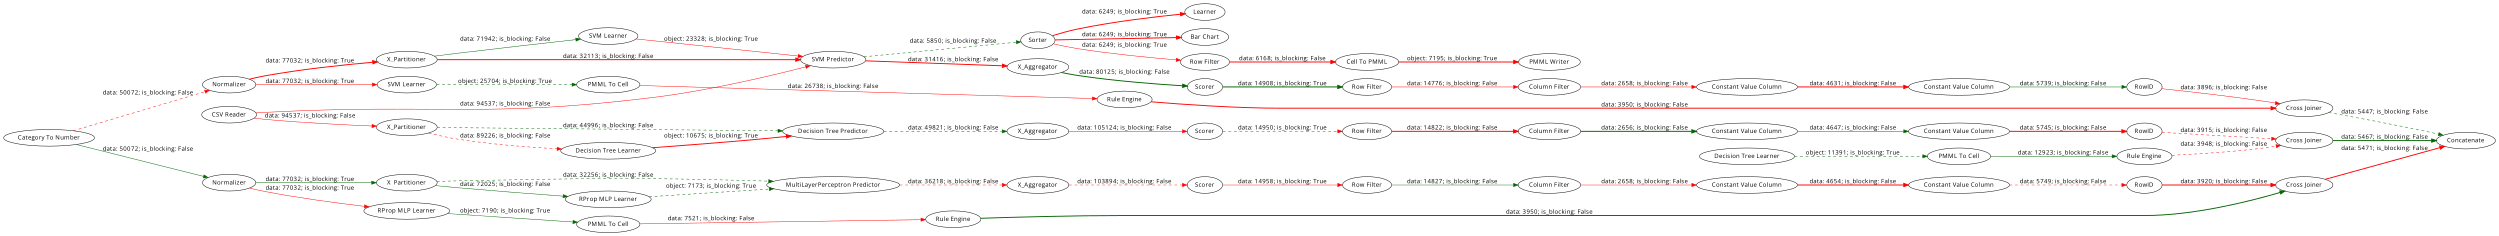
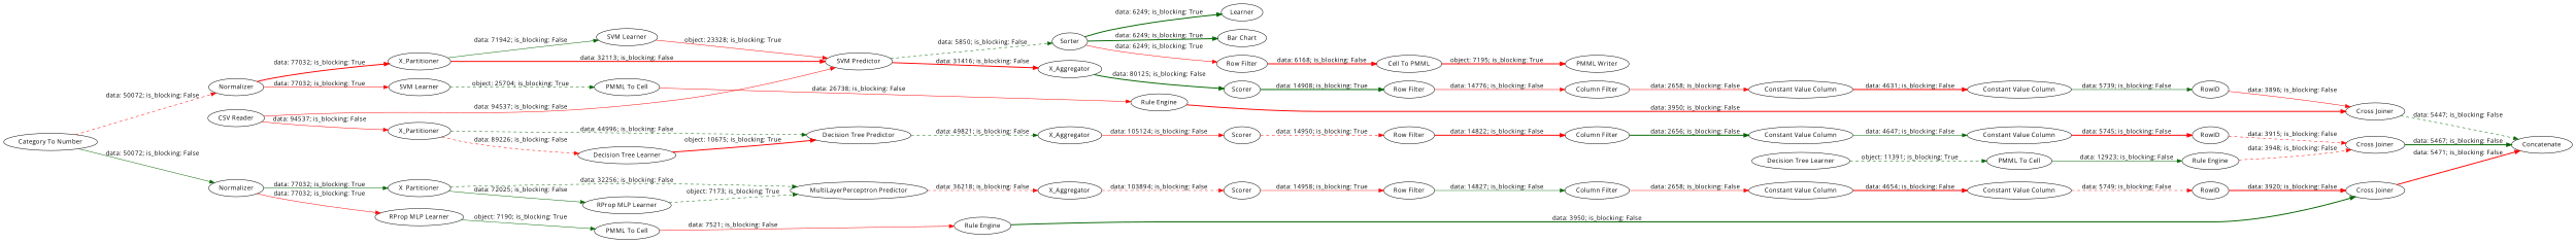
  digraph {
    fontname="Open Sans"
    rankdir=LR
    node [fontname="Open Sans"]
    edge [color=red fontname="Open Sans" style=solid]
    n1 [label=Learner]
    n2 [label="Constant Value Column"]
    n3 [label=RowID]
    n4 [label="Cross Joiner"]
    n5 [label="Constant Value Column"]
    n6 [label="Constant Value Column"]
    n7 [label=RowID]
    n8 [label="RProp MLP Learner"]
    n9 [label="MultiLayerPerceptron Predictor"]
    n10 [label=X_Aggregator]
    n11 [label="PMML To Cell"]
    n12 [label="Rule Engine"]
    n13 [label="Cross Joiner"]
    n14 [label="Constant Value Column"]
    n15 [label="Constant Value Column"]
    n16 [label=RowID]
    n17 [label=Sorter]
    n18 [label="Bar Chart"]
    n19 [label="Row Filter"]
    n20 [label="Cell To PMML"]
    n21 [label="SVM Predictor"]
    n22 [label=X_Aggregator]
    n23 [label=Scorer]
    n24 [label="PMML Writer"]
    n25 [label=X_Partitioner]
    n26 [label="SVM Learner"]
    n27 [label=Scorer]
    n28 [label="Row Filter"]
    n29 [label="SVM Learner"]
    n30 [label="PMML To Cell"]
    n31 [label="Rule Engine"]
    n32 [label="PMML To Cell"]
    n33 [label="Rule Engine"]
    n34 [label="Column Filter"]
    n35 [label="Cross Joiner"]
    n36 [label=Scorer]
    n37 [label="Row Filter"]
    n38 [label=X_Partitioner]
    n39 [label="Decision Tree Learner"]
    n40 [label="Decision Tree Predictor"]
    n41 [label=X_Aggregator]
    n42 [label=Concatenate]
    n43 [label="Row Filter"]
    n44 [label="Column Filter"]
    n45 [label="Decision Tree Learner"]
    n46 [label="CSV Reader"]
    n47 [label="Category To Number"]
    n48 [label=Normalizer]
    n49 [label=Normalizer]
    n50 [label="Column Filter"]
    n51 [label="Constant Value Column"]
    n52 [label=X_Partitioner]
    n53 [label="RProp MLP Learner"]
    n2 -> n3 [label="data: 5749; is_blocking: False" style=dashed]
    n3 -> n4 [label="data: 3920; is_blocking: False" style=bold]
    n4 -> n42 [label="data: 5471; is_blocking: False" style=bold]
    n5 -> n6 [color=darkgreen label="data: 4647; is_blocking: False"]
    n6 -> n7 [label="data: 5745; is_blocking: False" style=bold]
    n7 -> n13 [label="data: 3915; is_blocking: False" style=dashed]
    n8 -> n9 [color=darkgreen label="object: 7173; is_blocking: True" style=dashed]
    n9 -> n10 [label="data: 36218; is_blocking: False" style=dashed]
    n10 -> n27 [label="data: 103894; is_blocking: False" style=dashed]
    n11 -> n12 [color=darkgreen label="data: 12923; is_blocking: False"]
    n12 -> n13 [label="data: 3948; is_blocking: False" style=dashed]
    n13 -> n42 [color=darkgreen label="data: 5467; is_blocking: False" style=bold]
    n14 -> n15 [label="data: 4631; is_blocking: False" style=bold]
    n15 -> n16 [color=darkgreen label="data: 5739; is_blocking: False"]
    n16 -> n35 [label="data: 3896; is_blocking: False"]
-   n17 -> n1 [label="data: 6249; is_blocking: True" style=bold]
-   n17 -> n18 [label="data: 6249; is_blocking: True" style=bold]
+   n17 -> n1 [color=darkgreen label="data: 6249; is_blocking: True" style=bold]
+   n17 -> n18 [color=darkgreen label="data: 6249; is_blocking: True" style=bold]
    n17 -> n19 [label="data: 6249; is_blocking: True"]
    n19 -> n20 [label="data: 6168; is_blocking: False" style=bold]
    n20 -> n24 [label="object: 7195; is_blocking: True" style=bold]
    n21 -> n17 [color=darkgreen label="data: 5850; is_blocking: False" style=dashed]
    n21 -> n22 [label="data: 31416; is_blocking: False" style=bold]
    n22 -> n23 [color=darkgreen label="data: 80125; is_blocking: False" style=bold]
    n23 -> n43 [color=darkgreen label="data: 14908; is_blocking: True" style=bold]
    n25 -> n21 [label="data: 32113; is_blocking: False" style=bold]
    n25 -> n26 [color=darkgreen label="data: 71942; is_blocking: False"]
    n26 -> n21 [label="object: 23328; is_blocking: True"]
    n27 -> n28 [label="data: 14958; is_blocking: True"]
    n28 -> n50 [color=darkgreen label="data: 14827; is_blocking: False"]
    n29 -> n30 [color=darkgreen label="object: 25704; is_blocking: True" style=dashed]
    n30 -> n31 [label="data: 26738; is_blocking: False"]
    n31 -> n35 [label="data: 3950; is_blocking: False" style=bold]
    n32 -> n33 [label="data: 7521; is_blocking: False"]
    n33 -> n4 [color=darkgreen label="data: 3950; is_blocking: False" style=bold]
    n34 -> n5 [color=darkgreen label="data: 2656; is_blocking: False" style=bold]
    n35 -> n42 [color=darkgreen label="data: 5447; is_blocking: False" style=dashed]
    n36 -> n37 [label="data: 14950; is_blocking: True" style=dashed]
    n37 -> n34 [label="data: 14822; is_blocking: False" style=bold]
    n38 -> n39 [label="data: 89226; is_blocking: False" style=dashed]
    n38 -> n40 [color=darkgreen label="data: 44996; is_blocking: False" style=dashed]
    n39 -> n40 [label="object: 10675; is_blocking: True" style=bold]
    n40 -> n41 [color=darkgreen label="data: 49821; is_blocking: False" style=dashed]
    n41 -> n36 [label="data: 105124; is_blocking: False"]
    n43 -> n44 [label="data: 14776; is_blocking: False"]
    n44 -> n14 [label="data: 2658; is_blocking: False"]
    n45 -> n11 [color=darkgreen label="object: 11391; is_blocking: True" style=dashed]
    n46 -> n21 [label="data: 94537; is_blocking: False"]
    n46 -> n38 [label="data: 94537; is_blocking: False"]
    n47 -> n48 [label="data: 50072; is_blocking: False" style=dashed]
    n47 -> n49 [color=darkgreen label="data: 50072; is_blocking: False"]
    n48 -> n25 [label="data: 77032; is_blocking: True" style=bold]
    n48 -> n29 [label="data: 77032; is_blocking: True"]
    n49 -> n52 [color=darkgreen label="data: 77032; is_blocking: True"]
    n49 -> n53 [label="data: 77032; is_blocking: True"]
    n50 -> n51 [label="data: 2658; is_blocking: False"]
    n51 -> n2 [label="data: 4654; is_blocking: False" style=bold]
    n52 -> n8 [color=darkgreen label="data: 72025; is_blocking: False"]
    n52 -> n9 [color=darkgreen label="data: 32256; is_blocking: False" style=dashed]
    n53 -> n32 [color=darkgreen label="object: 7190; is_blocking: True"]
  }
